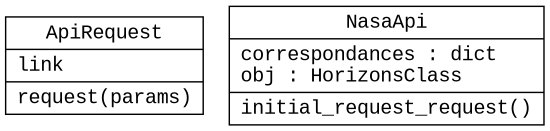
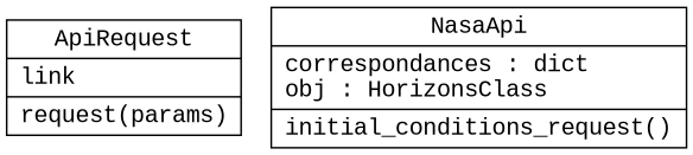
  digraph {
    rankdir=BT
    fontname="Liberation Mono"
    node [color=black fontcolor=black shape=record style=solid fontname="Liberation Mono"]
    n1 [label="{ApiRequest|link\l|request(params)\l}"]
-   n2 [label="{NasaApi|correspondances : dict\lobj : HorizonsClass\l|initial_request_request()\l}"]
+   n2 [label="{NasaApi|correspondances : dict\lobj : HorizonsClass\l|initial_conditions_request()\l}"]
  }
